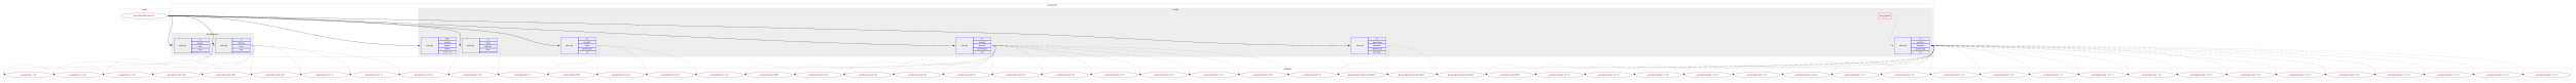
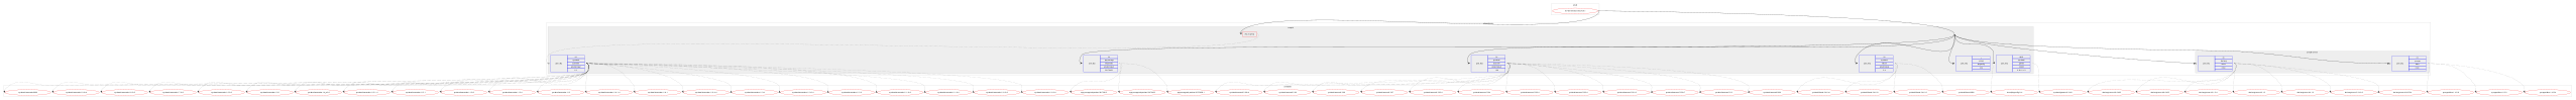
  digraph {
    compound=true
    concentrate=true
    fontname="Noto Sans"
    fontsize=10
    newrank=true
    rankdir=TB
    ranksep=1.5
    node [color=red fontname="Noto Sans" fontsize=10]
    edge [arrowhead=vee fontname="Noto Sans" headport=w style=dotted tailport=e weight=100]
    n1 [label="dev-dotnet/dbus-sharp-0.8.1" width=4]
    n2 [color=blue label=<<TABLE BORDER="0" CELLBORDER="1" CELLSPACING="0" CELLPADDING="4" WIDTH="220"><TR><TD ROWSPAN="6" CELLPADDING="30">pack_dep</TD></TR><TR><TD WIDTH="110">no</TD></TR><TR><TD>sys-devel</TD></TR><TR><TD>automake</TD></TR><TR><TD>greaterequal</TD></TR><TR><TD>1.15</TD></TR></TABLE>> shape=none]
    n3 [label=<<TABLE BORDER="0" CELLBORDER="1" CELLSPACING="0" CELLPADDING="4"><TR><TD CELLPADDING="10">any_of_group</TD></TR></TABLE>> shape=none]
    n4 [color=blue label=<<TABLE BORDER="0" CELLBORDER="1" CELLSPACING="0" CELLPADDING="4" WIDTH="220"><TR><TD ROWSPAN="6" CELLPADDING="30">pack_dep</TD></TR><TR><TD WIDTH="110">no</TD></TR><TR><TD>app-portage</TD></TR><TR><TD>elt-patches</TD></TR><TR><TD>greaterequal</TD></TR><TR><TD>20170422</TD></TR></TABLE>> shape=none]
    n5 [color=blue label=<<TABLE BORDER="0" CELLBORDER="1" CELLSPACING="0" CELLPADDING="4" WIDTH="220"><TR><TD ROWSPAN="6" CELLPADDING="30">pack_dep</TD></TR><TR><TD WIDTH="110">no</TD></TR><TR><TD>sys-devel</TD></TR><TR><TD>autoconf</TD></TR><TR><TD>greaterequal</TD></TR><TR><TD>2.69</TD></TR></TABLE>> shape=none]
    n6 [color=blue label=<<TABLE BORDER="0" CELLBORDER="1" CELLSPACING="0" CELLPADDING="4" WIDTH="220"><TR><TD ROWSPAN="6" CELLPADDING="30">pack_dep</TD></TR><TR><TD WIDTH="110">no</TD></TR><TR><TD>sys-devel</TD></TR><TR><TD>libtool</TD></TR><TR><TD>greaterequal</TD></TR><TR><TD>2.4</TD></TR></TABLE>> shape=none]
    n7 [color=blue label=<<TABLE BORDER="0" CELLBORDER="1" CELLSPACING="0" CELLPADDING="4" WIDTH="220"><TR><TD ROWSPAN="6" CELLPADDING="30">pack_dep</TD></TR><TR><TD WIDTH="110">no</TD></TR><TR><TD>virtual</TD></TR><TR><TD>pkgconfig</TD></TR><TR><TD>none</TD></TR><TR><TD></TD></TR></TABLE>> shape=none]
    n8 [color=blue label=<<TABLE BORDER="0" CELLBORDER="1" CELLSPACING="0" CELLPADDING="4" WIDTH="220"><TR><TD ROWSPAN="6" CELLPADDING="30">pack_dep</TD></TR><TR><TD WIDTH="110">weak</TD></TR><TR><TD>sys-devel</TD></TR><TR><TD>gettext</TD></TR><TR><TD>smaller</TD></TR><TR><TD>0.18.1.1-r3</TD></TR></TABLE>> shape=none]
    n9 [color=blue label=<<TABLE BORDER="0" CELLBORDER="1" CELLSPACING="0" CELLPADDING="4" WIDTH="220"><TR><TD ROWSPAN="6" CELLPADDING="30">pack_dep</TD></TR><TR><TD WIDTH="110">no</TD></TR><TR><TD>dev-lang</TD></TR><TR><TD>mono</TD></TR><TR><TD>none</TD></TR><TR><TD></TD></TR></TABLE>> shape=none]
    n10 [color=blue label=<<TABLE BORDER="0" CELLBORDER="1" CELLSPACING="0" CELLPADDING="4" WIDTH="220"><TR><TD ROWSPAN="6" CELLPADDING="30">pack_dep</TD></TR><TR><TD WIDTH="110">no</TD></TR><TR><TD>sys-apps</TD></TR><TR><TD>dbus</TD></TR><TR><TD>none</TD></TR><TR><TD></TD></TR></TABLE>> shape=none]
    n11 [label="sys-devel/automake-1.10.3-r1" width=4]
    n12 [label="sys-devel/automake-1.10.3-r2" width=4]
    n13 [label="sys-devel/automake-1.11.6-r1" width=4]
    n14 [label="sys-devel/automake-1.11.6-r2" width=4]
    n15 [label="sys-devel/automake-1.12.6" width=4]
    n16 [label="sys-devel/automake-1.12.6-r1" width=4]
    n17 [label="sys-devel/automake-1.13.4" width=4]
    n18 [label="sys-devel/automake-1.13.4-r1" width=4]
    n19 [label="sys-devel/automake-1.14.1" width=4]
    n20 [label="sys-devel/automake-1.14.1-r1" width=4]
    n21 [label="sys-devel/automake-1.15" width=4]
    n22 [label="sys-devel/automake-1.15-r1" width=4]
    n23 [label="sys-devel/automake-1.15-r2" width=4]
    n24 [label="sys-devel/automake-1.15.1" width=4]
    n25 [label="sys-devel/automake-1.15.1-r1" width=4]
    n26 [label="sys-devel/automake-1.4_p6-r2" width=4]
    n27 [label="sys-devel/automake-1.5-r2" width=4]
    n28 [label="sys-devel/automake-1.6.3-r2" width=4]
    n29 [label="sys-devel/automake-1.7.9-r3" width=4]
    n30 [label="sys-devel/automake-1.8.5-r5" width=4]
    n31 [label="sys-devel/automake-1.9.6-r4" width=4]
    n32 [label="sys-devel/automake-9999" width=4]
    n33 [label="app-portage/elt-patches-20170422" width=4]
    n34 [label="app-portage/elt-patches-20170815" width=4]
    n35 [label="app-portage/elt-patches-20170826.1" width=4]
    n36 [label="sys-devel/autoconf-2.13" width=4]
    n37 [label="sys-devel/autoconf-2.59-r7" width=4]
    n38 [label="sys-devel/autoconf-2.61-r2" width=4]
    n39 [label="sys-devel/autoconf-2.62-r1" width=4]
    n40 [label="sys-devel/autoconf-2.63-r1" width=4]
    n41 [label="sys-devel/autoconf-2.64" width=4]
    n42 [label="sys-devel/autoconf-2.65-r1" width=4]
    n43 [label="sys-devel/autoconf-2.67" width=4]
    n44 [label="sys-devel/autoconf-2.68" width=4]
    n45 [label="sys-devel/autoconf-2.69" width=4]
    n46 [label="sys-devel/autoconf-2.69-r4" width=4]
    n47 [label="sys-devel/autoconf-9999" width=4]
    n48 [label="sys-devel/libtool-2.4.6-r2" width=4]
    n49 [label="sys-devel/libtool-2.4.6-r3" width=4]
    n50 [label="sys-devel/libtool-2.4.6-r4" width=4]
    n51 [label="sys-devel/libtool-9999" width=4]
    n52 [label="virtual/pkgconfig-0-r1" width=4]
    n53 [label="sys-devel/gettext-0.19.8.1" width=4]
    n54 [label="dev-lang/mono-2.10.9-r2" width=4]
    n55 [label="dev-lang/mono-4.4.1.0" width=4]
    n56 [label="dev-lang/mono-4.6.1.5" width=4]
+   n57 [label="dev-lang/mono-4.6.1.5-r1" width=4]
    n58 [label="dev-lang/mono-4.8.0.425" width=4]
    n59 [label="dev-lang/mono-4.8.0.495" width=4]
    n60 [label="dev-lang/mono-4.8.0.524" width=4]
    n61 [label="sys-apps/dbus-1.10.18" width=4]
    n62 [label="sys-apps/dbus-1.10.24" width=4]
    n63 [label="sys-apps/dbus-1.12.0" width=4]
    subgraph cluster_1 {
      color=gray
      label=<<i>ebuild</i>>
      rank=same
      n1
    }
    subgraph cluster_2 {
      color=gray
      label=<<i>dependencies</i>>
      subgraph cluster_3 {
        color=gray
        fillcolor="#eeeeee"
        label=<<i>compile</i>>
        style=filled
        subgraph sub_4 {
          color=gray
          fillcolor="#eeeeee"
          label=<<i>compile</i>>
          style=filled
          n3
          subgraph sub_5 {
            color=gray
            fillcolor="#eeeeee"
            label=<<i>compile</i>>
            style=filled
            n2
          }
        }
        subgraph sub_6 {
          color=gray
          fillcolor="#eeeeee"
          label=<<i>compile</i>>
          style=filled
          n4
        }
        subgraph sub_7 {
          color=gray
          fillcolor="#eeeeee"
          label=<<i>compile</i>>
          style=filled
          n5
        }
        subgraph sub_8 {
          color=gray
          fillcolor="#eeeeee"
          label=<<i>compile</i>>
          style=filled
          n6
        }
        subgraph sub_9 {
          color=gray
          fillcolor="#eeeeee"
          label=<<i>compile</i>>
          style=filled
          n7
        }
        subgraph sub_10 {
          color=gray
          fillcolor="#eeeeee"
          label=<<i>compile</i>>
          style=filled
          n8
        }
      }
      subgraph cluster_11 {
        color=gray
        fillcolor="#eeeeee"
        label=<<i>compile and run</i>>
        style=filled
        subgraph sub_12 {
          color=gray
          fillcolor="#eeeeee"
          label=<<i>compile and run</i>>
          style=filled
          n9
        }
        subgraph sub_13 {
          color=gray
          fillcolor="#eeeeee"
          label=<<i>compile and run</i>>
          style=filled
          n10
        }
      }
      subgraph cluster_14 {
        color=gray
        fillcolor="#eeeeee"
        label=<<i>run</i>>
        style=filled
      }
    }
    subgraph cluster_15 {
      color=gray
      label=<<i>candidates</i>>
      rank=same
      subgraph sub_16 {
        color=black
        label=<<i>candidates</i>>
        nodesep=1
        rank=same
        n11
        n12
        n13
        n14
        n15
        n16
        n17
        n18
        n19
        n20
        n21
        n22
        n23
        n24
        n25
        n26
        n27
        n28
        n29
        n30
        n31
        n32
      }
      subgraph sub_17 {
        color=black
        label=<<i>candidates</i>>
        nodesep=1
        rank=same
        n33
        n34
        n35
      }
      subgraph sub_18 {
        color=black
        label=<<i>candidates</i>>
        nodesep=1
        rank=same
        n36
        n37
        n38
        n39
        n40
        n41
        n42
        n43
        n44
        n45
        n46
        n47
      }
      subgraph sub_19 {
        color=black
        label=<<i>candidates</i>>
        nodesep=1
        rank=same
        n48
        n49
        n50
        n51
      }
      subgraph sub_20 {
        color=black
        label=<<i>candidates</i>>
        nodesep=1
        rank=same
        n52
      }
      subgraph sub_21 {
        color=black
        label=<<i>candidates</i>>
        nodesep=1
        rank=same
        n53
      }
      subgraph sub_22 {
        color=black
        label=<<i>candidates</i>>
        nodesep=1
        rank=same
        n54
        n55
        n56
+       n57
        n58
        n59
        n60
      }
      subgraph sub_23 {
        color=black
        label=<<i>candidates</i>>
        nodesep=1
        rank=same
        n61
        n62
        n63
      }
    }
+   n1 -> n3 [style=solid weight=20]
    n1 -> n4 [style=solid weight=20]
    n1 -> n5 [style=solid weight=20]
    n1 -> n6 [style=solid weight=20]
    n1 -> n7 [style=solid weight=20]
    n1 -> n8 [style=solid weight=20]
    n1 -> n9 [arrowhead=odotvee style=solid weight=20]
    n1 -> n10 [arrowhead=odotvee style=solid weight=20]
    n2 -> n11
    n2 -> n12
    n2 -> n13
    n2 -> n14
    n2 -> n15
    n2 -> n16
    n2 -> n17
    n2 -> n18
    n2 -> n19
    n2 -> n20
    n2 -> n21
    n2 -> n22
    n2 -> n23
    n2 -> n24
    n2 -> n25
    n2 -> n26
    n2 -> n27
    n2 -> n28
    n2 -> n29
    n2 -> n30
    n2 -> n31
    n2 -> n32
    n3 -> n2 [arrowhead=oinv weight=20]
    n4 -> n33
    n4 -> n34
    n4 -> n35
    n5 -> n36
    n5 -> n37
    n5 -> n38
    n5 -> n39
    n5 -> n40
    n5 -> n41
    n5 -> n42
    n5 -> n43
    n5 -> n44
    n5 -> n45
    n5 -> n46
    n5 -> n47
    n6 -> n48
    n6 -> n49
    n6 -> n50
    n6 -> n51
    n7 -> n52
    n8 -> n53
    n9 -> n54
    n9 -> n55
    n9 -> n56
+   n9 -> n57
    n9 -> n58
    n9 -> n59
    n9 -> n60
    n10 -> n61
    n10 -> n62
    n10 -> n63
  }
